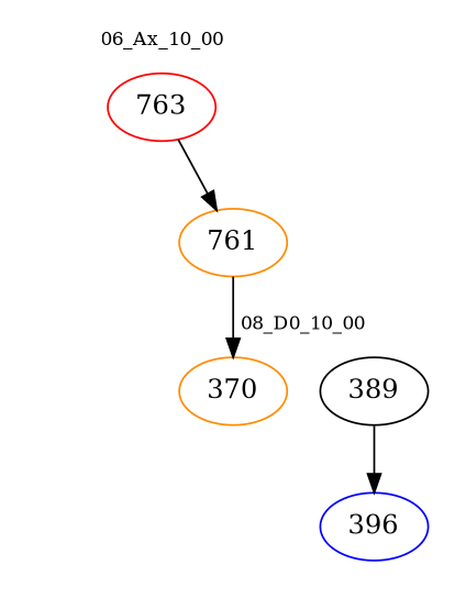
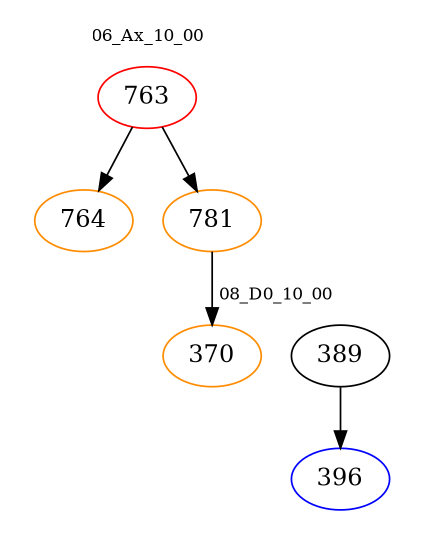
  digraph {
    node [color=darkorange]
    edge [color=black]
    n1 [color=red label=763]
-   n3 [label=761]
+   n2 [label=764]
+   n3 [label=781]
    n4 [color=black label=389]
    n5 [color=blue label=396]
    n6 [label=370]
    subgraph cluster_1 {
      color=white
      fontsize=10
      label="06_Ax_10_00"
      n1
+     n2
      n3
    }
    subgraph cluster_2 {
      color=white
      fontsize=10
      label="08_D0_10_00"
      n4
      n5
      n6
    }
+   n1 -> n2
    n1 -> n3
    n3 -> n6
    n4 -> n5
  }
